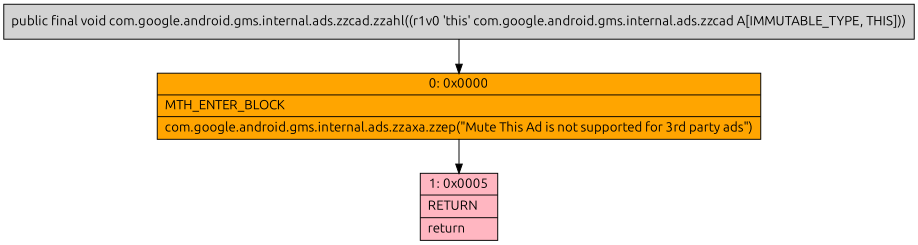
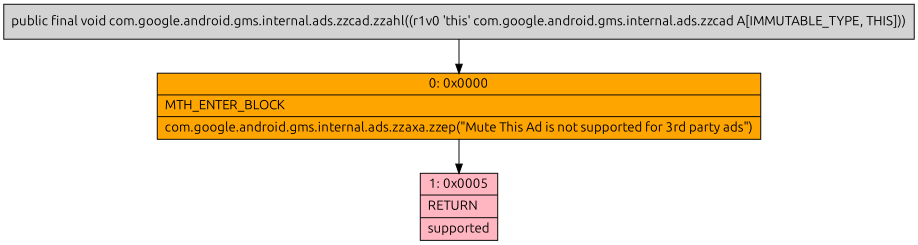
  digraph {
    fontname=Ubuntu
    node [shape=record style=filled fontname=Ubuntu]
    edge [arrowhead=normal fontname=Ubuntu]
    n1 [label="{0\:\ 0x0000|MTH_ENTER_BLOCK\l|com.google.android.gms.internal.ads.zzaxa.zzep(\"Mute This Ad is not supported for 3rd party ads\")\l}" fillcolor=orange]
-   n2 [label="{1\:\ 0x0005|RETURN\l|return\l}" fillcolor=lightpink]
+   n2 [label="{1\:\ 0x0005|RETURN\l|supported\l}" fillcolor=lightpink]
    n3 [label="{public final void com.google.android.gms.internal.ads.zzcad.zzahl((r1v0 'this' com.google.android.gms.internal.ads.zzcad A[IMMUTABLE_TYPE, THIS])) }" fillcolor=lightgrey]
    n1 -> n2
    n3 -> n1
  }
